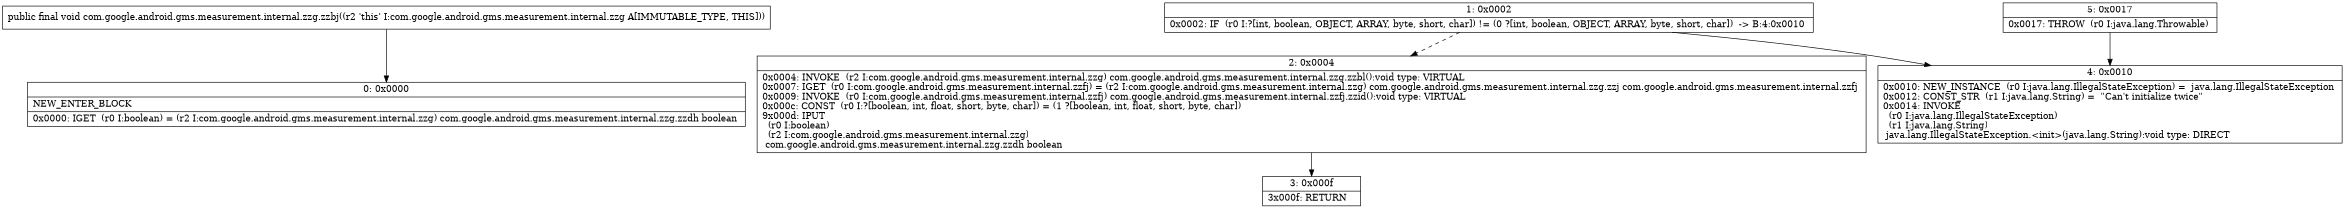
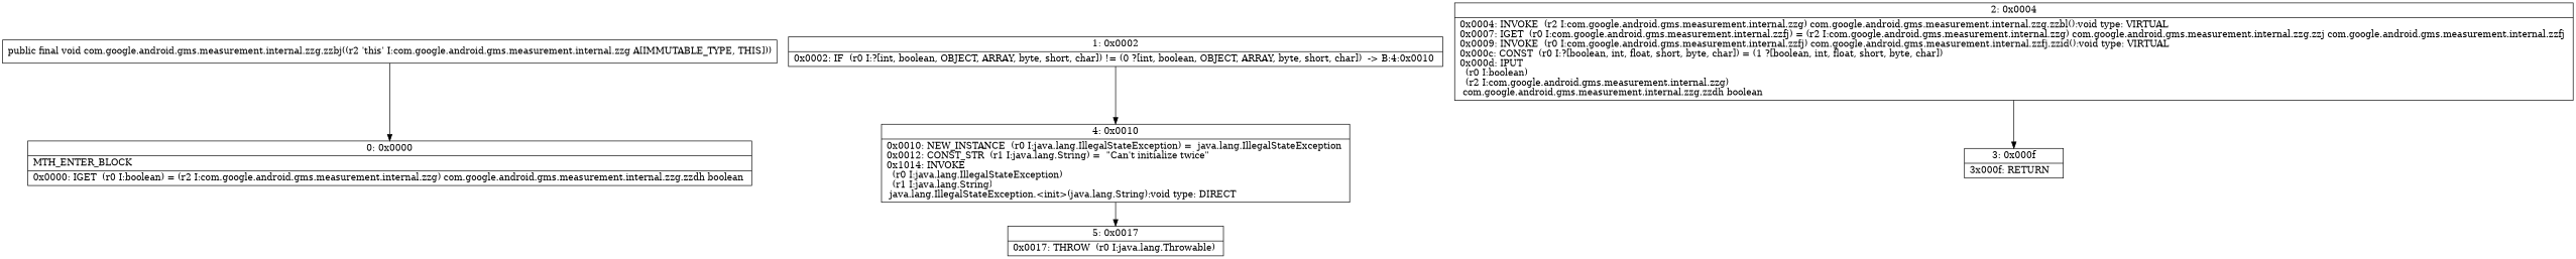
  digraph {
    node [shape=record]
-   n1 [label="{0\:\ 0x0000|NEW_ENTER_BLOCK\l|0x0000: IGET  (r0 I:boolean) = (r2 I:com.google.android.gms.measurement.internal.zzg) com.google.android.gms.measurement.internal.zzg.zzdh boolean \l}"]
+   n1 [label="{0\:\ 0x0000|MTH_ENTER_BLOCK\l|0x0000: IGET  (r0 I:boolean) = (r2 I:com.google.android.gms.measurement.internal.zzg) com.google.android.gms.measurement.internal.zzg.zzdh boolean \l}"]
    n2 [label="{1\:\ 0x0002|0x0002: IF  (r0 I:?[int, boolean, OBJECT, ARRAY, byte, short, char]) != (0 ?[int, boolean, OBJECT, ARRAY, byte, short, char])  \-\> B:4:0x0010 \l}"]
-   n3 [label="{2\:\ 0x0004|0x0004: INVOKE  (r2 I:com.google.android.gms.measurement.internal.zzg) com.google.android.gms.measurement.internal.zzg.zzbl():void type: VIRTUAL \l0x0007: IGET  (r0 I:com.google.android.gms.measurement.internal.zzfj) = (r2 I:com.google.android.gms.measurement.internal.zzg) com.google.android.gms.measurement.internal.zzg.zzj com.google.android.gms.measurement.internal.zzfj \l0x0009: INVOKE  (r0 I:com.google.android.gms.measurement.internal.zzfj) com.google.android.gms.measurement.internal.zzfj.zzid():void type: VIRTUAL \l0x000c: CONST  (r0 I:?[boolean, int, float, short, byte, char]) = (1 ?[boolean, int, float, short, byte, char]) \l9x000d: IPUT  \l  (r0 I:boolean)\l  (r2 I:com.google.android.gms.measurement.internal.zzg)\l com.google.android.gms.measurement.internal.zzg.zzdh boolean \l}"]
-   n4 [label="{4\:\ 0x0010|0x0010: NEW_INSTANCE  (r0 I:java.lang.IllegalStateException) =  java.lang.IllegalStateException \l0x0012: CONST_STR  (r1 I:java.lang.String) =  \"Can't initialize twice\" \l0x0014: INVOKE  \l  (r0 I:java.lang.IllegalStateException)\l  (r1 I:java.lang.String)\l java.lang.IllegalStateException.\<init\>(java.lang.String):void type: DIRECT \l}"]
+   n3 [label="{2\:\ 0x0004|0x0004: INVOKE  (r2 I:com.google.android.gms.measurement.internal.zzg) com.google.android.gms.measurement.internal.zzg.zzbl():void type: VIRTUAL \l0x0007: IGET  (r0 I:com.google.android.gms.measurement.internal.zzfj) = (r2 I:com.google.android.gms.measurement.internal.zzg) com.google.android.gms.measurement.internal.zzg.zzj com.google.android.gms.measurement.internal.zzfj \l0x0009: INVOKE  (r0 I:com.google.android.gms.measurement.internal.zzfj) com.google.android.gms.measurement.internal.zzfj.zzid():void type: VIRTUAL \l0x000c: CONST  (r0 I:?[boolean, int, float, short, byte, char]) = (1 ?[boolean, int, float, short, byte, char]) \l0x000d: IPUT  \l  (r0 I:boolean)\l  (r2 I:com.google.android.gms.measurement.internal.zzg)\l com.google.android.gms.measurement.internal.zzg.zzdh boolean \l}"]
+   n4 [label="{4\:\ 0x0010|0x0010: NEW_INSTANCE  (r0 I:java.lang.IllegalStateException) =  java.lang.IllegalStateException \l0x0012: CONST_STR  (r1 I:java.lang.String) =  \"Can't initialize twice\" \l0x1014: INVOKE  \l  (r0 I:java.lang.IllegalStateException)\l  (r1 I:java.lang.String)\l java.lang.IllegalStateException.\<init\>(java.lang.String):void type: DIRECT \l}"]
    n5 [label="{3\:\ 0x000f|3x000f: RETURN   \l}"]
    n6 [label="{5\:\ 0x0017|0x0017: THROW  (r0 I:java.lang.Throwable) \l}"]
    n7 [label="{public final void com.google.android.gms.measurement.internal.zzg.zzbj((r2 'this' I:com.google.android.gms.measurement.internal.zzg A[IMMUTABLE_TYPE, THIS])) }"]
-   n2 -> n3 [style=dashed]
    n2 -> n4
    n3 -> n5
-   n6 -> n4
+   n4 -> n6
    n7 -> n1
  }
